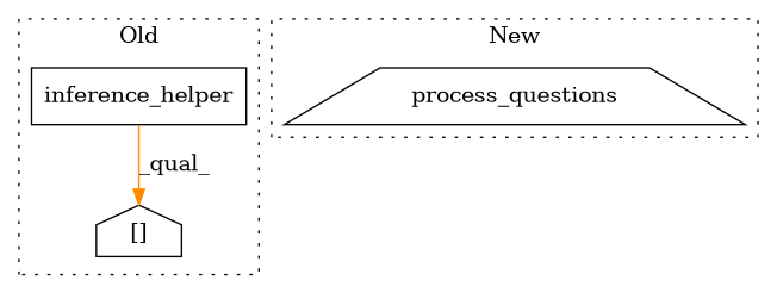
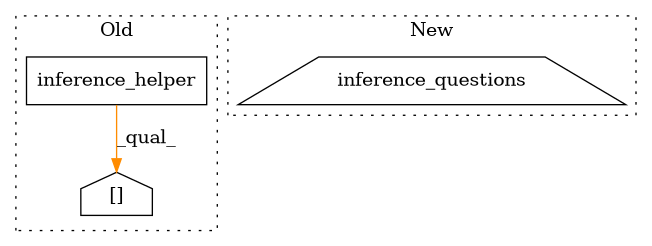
  digraph {
    node [a=32]
    n1 [l="17,1" label=inference_helper s="6751,6786" shape=box]
    n2 [a=2 l="37,1" label="[]" s="6751,6789" shape=house]
-   n3 [l="18,1" label=process_questions s="6341,6368" shape=trapezium]
+   n3 [l="18,1" label=inference_questions s="6341,6368" shape=trapezium]
    subgraph cluster_1 {
      label=Old
      style=dotted
      n1
      n2
    }
    subgraph cluster_2 {
      label=New
      style=dotted
      n3
    }
    n1 -> n2 [label=_qual_ color=darkorange]
  }
